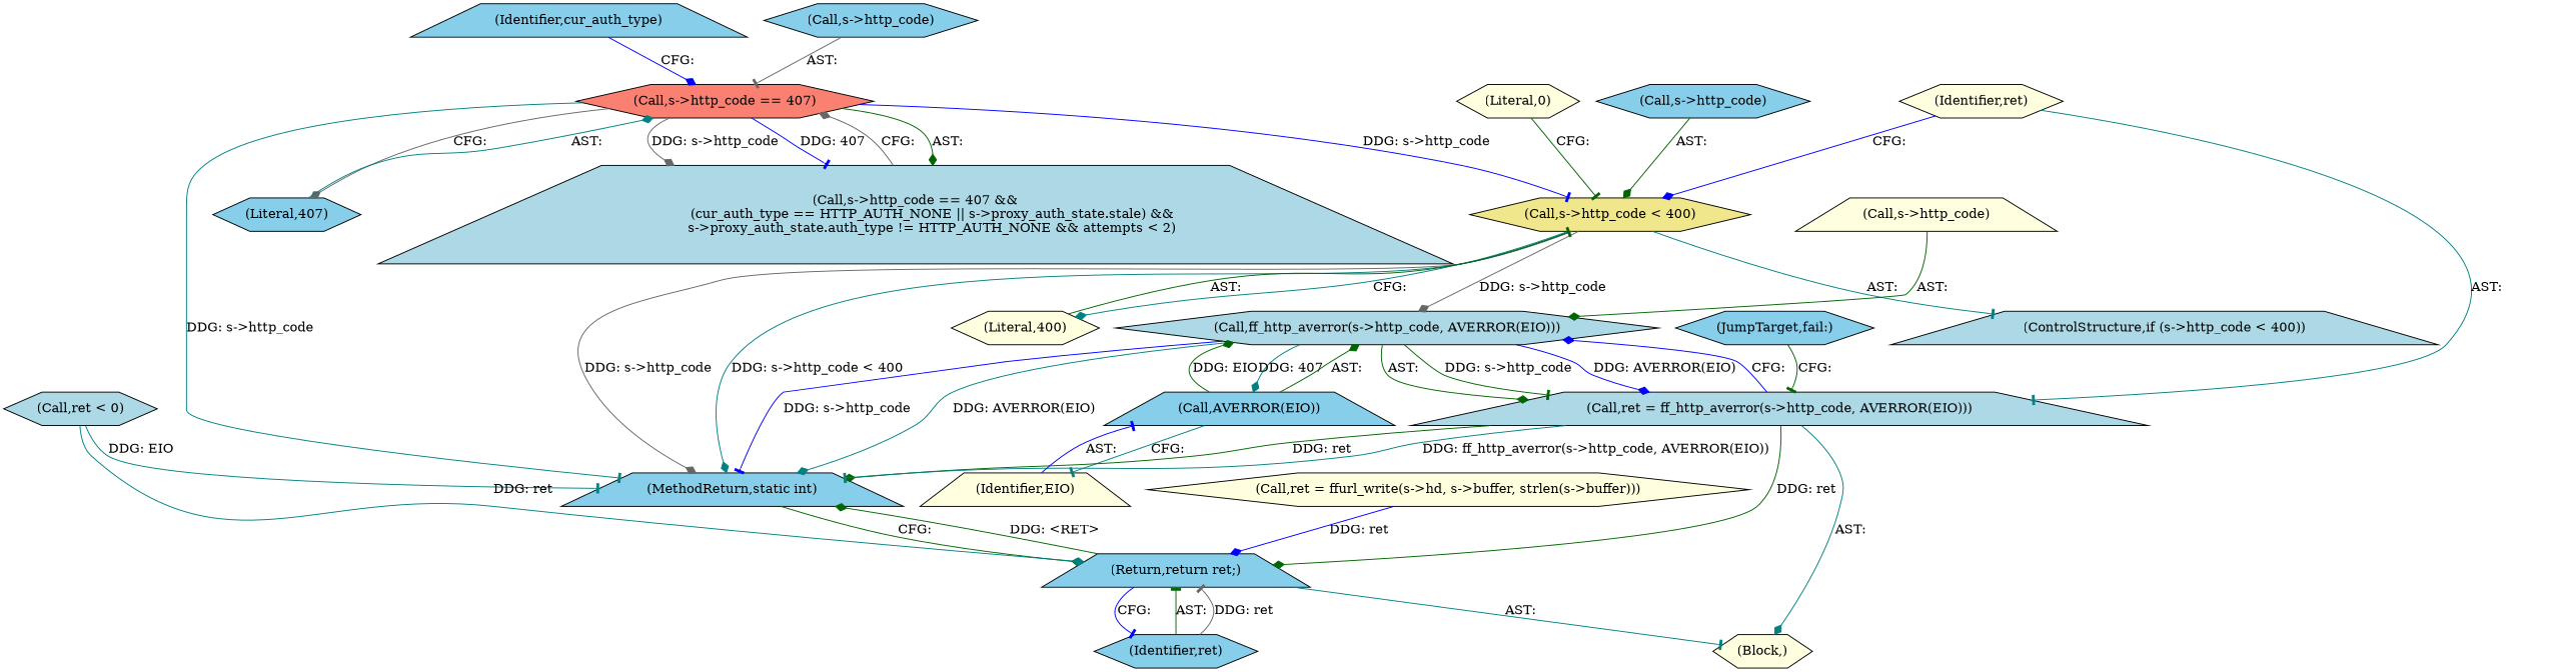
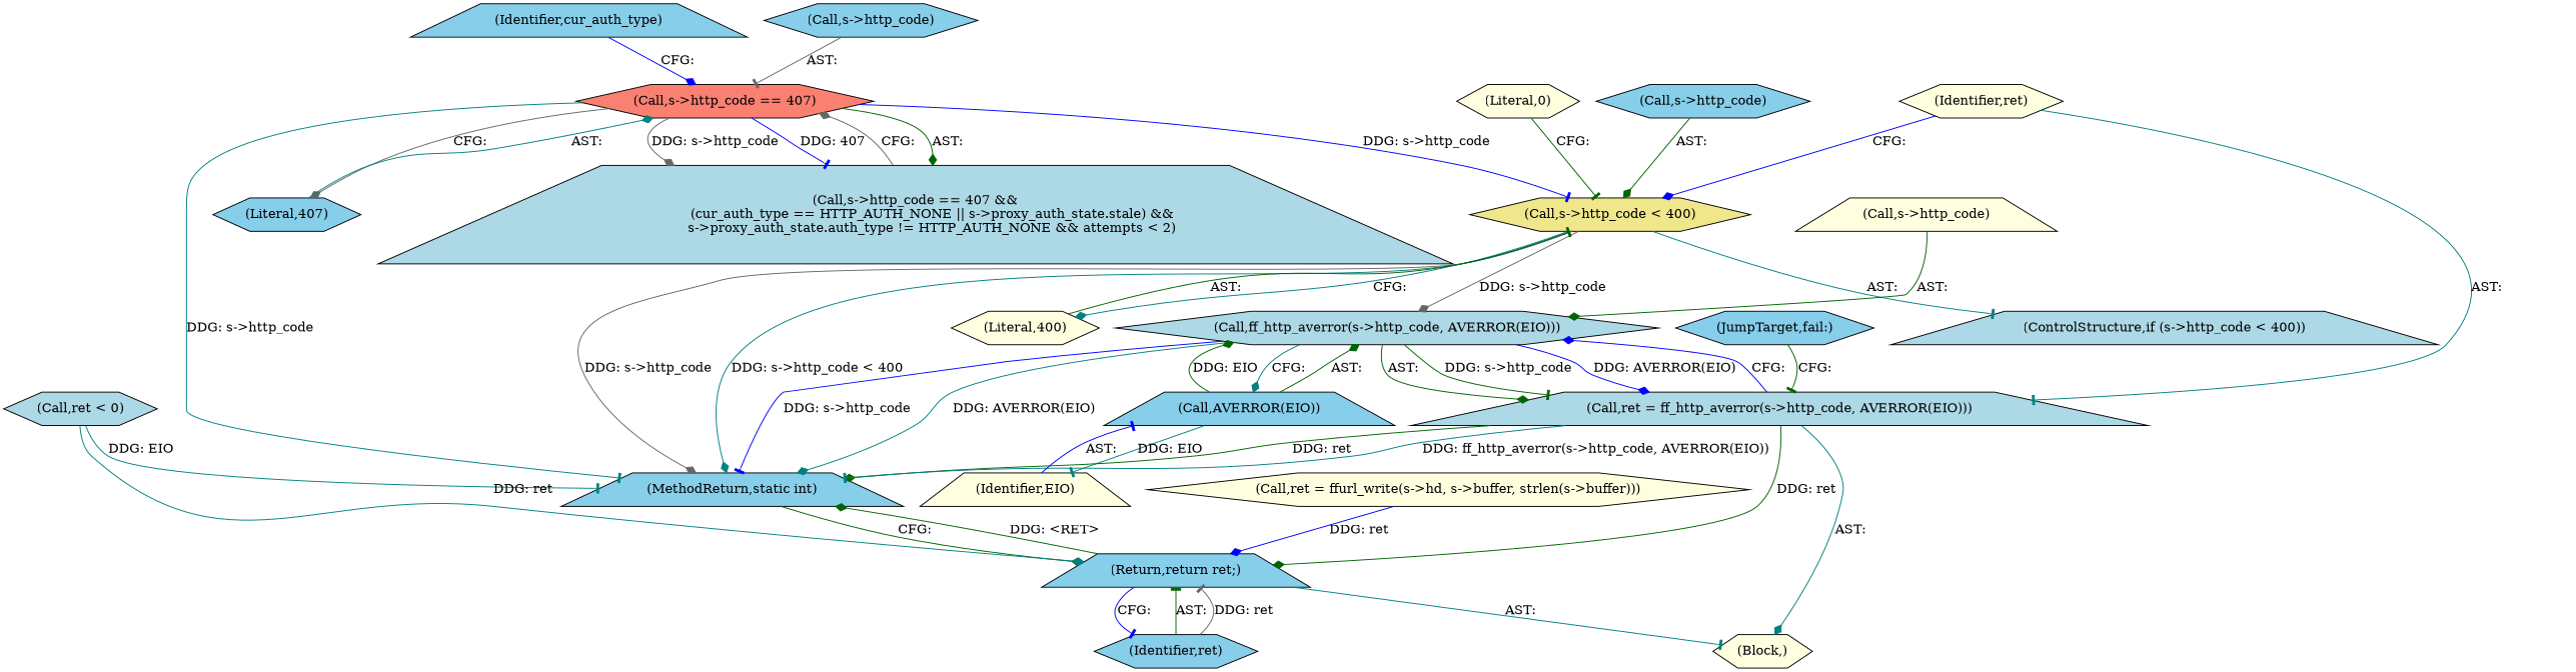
  digraph {
    node [fillcolor=skyblue shape=hexagon style=filled]
    edge [arrowhead=diamond color=darkgreen]
    n1 [fillcolor=lightblue label="(Call,ff_http_averror(s->http_code, AVERROR(EIO)))"]
    n2 [label="(Call,AVERROR(EIO))" shape=trapezium]
    n3 [fillcolor=lightblue label="(Call,ret = ff_http_averror(s->http_code, AVERROR(EIO)))" shape=trapezium]
    n4 [label="(MethodReturn,static int)" shape=trapezium]
    n5 [fillcolor=lightyellow label="(Identifier,EIO)" shape=trapezium]
    n6 [label="(Return,return ret;)" shape=trapezium]
    n7 [fillcolor=lightyellow label="(Block,)"]
    n8 [fillcolor=khaki label="(Call,s->http_code < 400)"]
    n9 [fillcolor=lightyellow label="(Literal,400)"]
    n10 [fillcolor=lightblue label="(ControlStructure,if (s->http_code < 400))" shape=trapezium]
    n11 [fillcolor=salmon label="(Call,s->http_code == 407)"]
    n12 [label="(Literal,407)"]
    n13 [fillcolor=lightblue label="(Call,s->http_code == 407 &&\n        (cur_auth_type == HTTP_AUTH_NONE || s->proxy_auth_state.stale) &&\n        s->proxy_auth_state.auth_type != HTTP_AUTH_NONE && attempts < 2)" shape=trapezium]
    n14 [label="(Identifier,ret)"]
    n15 [fillcolor=lightyellow label="(Call,ret = ffurl_write(s->hd, s->buffer, strlen(s->buffer)))"]
    n16 [label="(Call,s->http_code)"]
    n17 [fillcolor=lightblue label="(Call,ret < 0)"]
    n18 [label="(Identifier,cur_auth_type)" shape=trapezium]
    n19 [label="(Call,s->http_code)"]
    n20 [fillcolor=lightyellow label="(Identifier,ret)"]
    n21 [fillcolor=lightyellow label="(Literal,0)"]
    n22 [label="(JumpTarget,fail:)"]
    n23 [fillcolor=lightyellow label="(Call,s->http_code)" shape=trapezium]
-   n1 -> n2 [color=teal label="DDG: 407"]
+   n1 -> n2 [color=teal label="CFG: "]
    n1 -> n3 [label="AST: "]
    n1 -> n3 [arrowhead=tee label="DDG: s->http_code"]
    n1 -> n3 [color=blue label="DDG: AVERROR(EIO)"]
    n1 -> n4 [color=teal label="DDG: AVERROR(EIO)"]
    n1 -> n4 [arrowhead=tee color=blue label="DDG: s->http_code"]
    n2 -> n1 [label="AST: "]
    n2 -> n1 [label="DDG: EIO"]
-   n2 -> n5 [arrowhead=tee color=teal label="CFG: "]
+   n2 -> n5 [arrowhead=tee color=teal label="DDG: EIO"]
    n3 -> n1 [color=blue label="CFG: "]
    n3 -> n4 [label="DDG: ret"]
    n3 -> n4 [arrowhead=tee color=teal label="DDG: ff_http_averror(s->http_code, AVERROR(EIO))"]
    n3 -> n6 [label="DDG: ret"]
    n3 -> n7 [color=teal label="AST: "]
    n4 -> n6 [label="CFG: "]
    n5 -> n2 [arrowhead=tee color=blue label="AST: "]
    n6 -> n4 [label="DDG: <RET>"]
    n6 -> n7 [arrowhead=tee color=teal label="AST: "]
    n6 -> n14 [arrowhead=tee color=blue label="CFG: "]
    n8 -> n1 [color=gray40 label="DDG: s->http_code"]
    n8 -> n4 [color=gray40 label="DDG: s->http_code"]
    n8 -> n4 [color=teal label="DDG: s->http_code < 400"]
    n8 -> n9 [color=teal label="CFG: "]
    n8 -> n10 [arrowhead=tee color=teal label="AST: "]
    n9 -> n8 [arrowhead=tee label="AST: "]
    n11 -> n4 [arrowhead=tee color=teal label="DDG: s->http_code"]
    n11 -> n8 [arrowhead=tee color=blue label="DDG: s->http_code"]
    n11 -> n12 [color=gray40 label="CFG: "]
    n11 -> n13 [label="AST: "]
    n11 -> n13 [color=gray40 label="DDG: s->http_code"]
    n11 -> n13 [arrowhead=tee color=blue label="DDG: 407"]
    n12 -> n11 [color=teal label="AST: "]
    n13 -> n11 [color=gray40 label="CFG: "]
    n14 -> n6 [arrowhead=tee label="AST: "]
    n14 -> n6 [arrowhead=tee color=gray40 label="DDG: ret"]
    n15 -> n6 [color=blue label="DDG: ret"]
    n16 -> n8 [label="AST: "]
    n17 -> n4 [arrowhead=tee color=teal label="DDG: EIO"]
    n17 -> n6 [color=teal label="DDG: ret"]
    n18 -> n11 [color=blue label="CFG: "]
    n19 -> n11 [arrowhead=tee color=gray40 label="AST: "]
    n20 -> n3 [arrowhead=tee color=teal label="AST: "]
    n20 -> n8 [color=blue label="CFG: "]
    n21 -> n8 [arrowhead=tee label="CFG: "]
    n22 -> n3 [arrowhead=tee label="CFG: "]
    n23 -> n1 [label="AST: "]
  }
